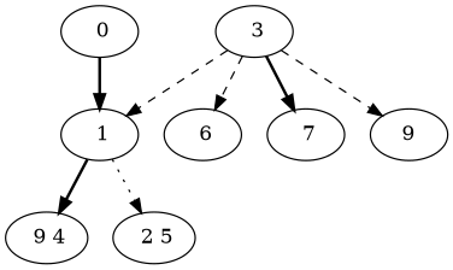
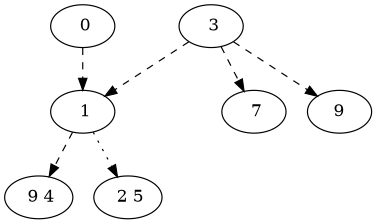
  digraph {
    edge [style=dashed]
    " 0"
    " 1"
    " 9 4"
    " 2 5"
    " 3"
-   " 6"
    " 7"
    n8 [label=9]
-   " 0" -> " 1" [style=bold]
-   " 1" -> " 9 4" [style=bold]
+   " 0" -> " 1"
+   " 1" -> " 9 4"
    " 1" -> " 2 5" [style=dotted]
    " 3" -> " 1"
-   " 3" -> " 6"
-   " 3" -> " 7" [style=bold]
+   " 3" -> " 7"
    " 3" -> n8
  }
